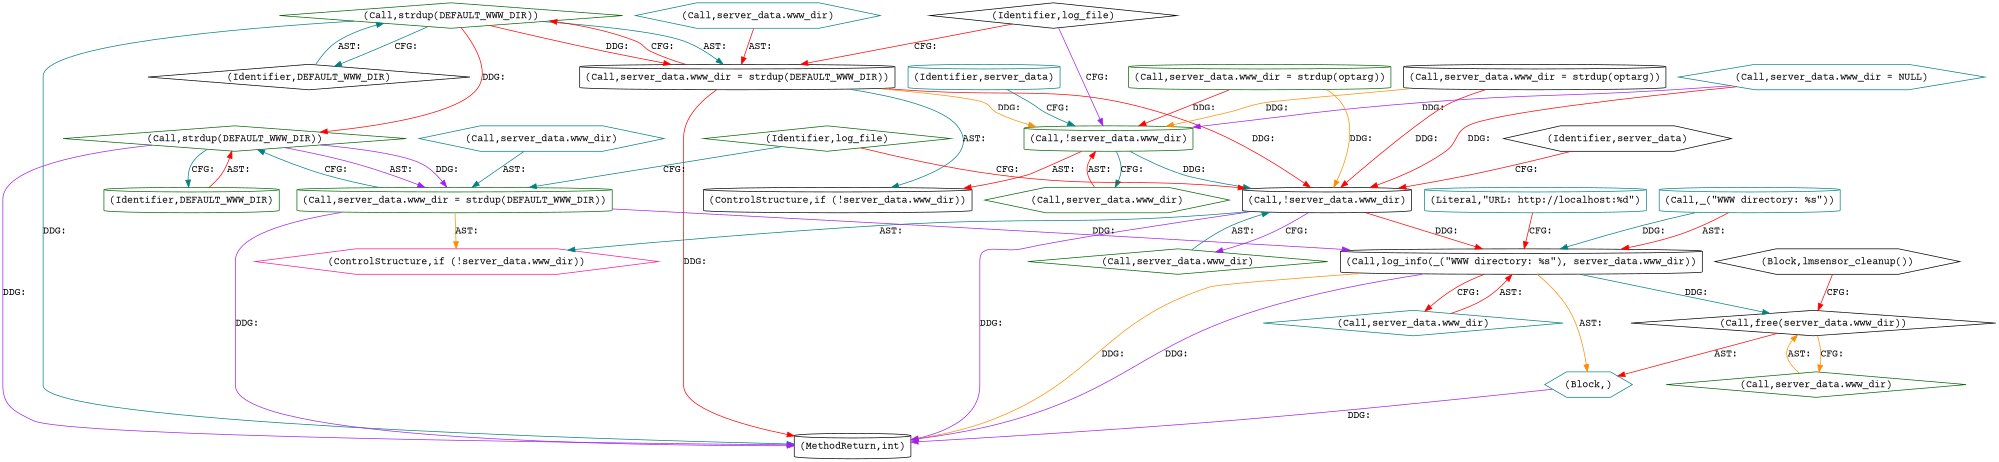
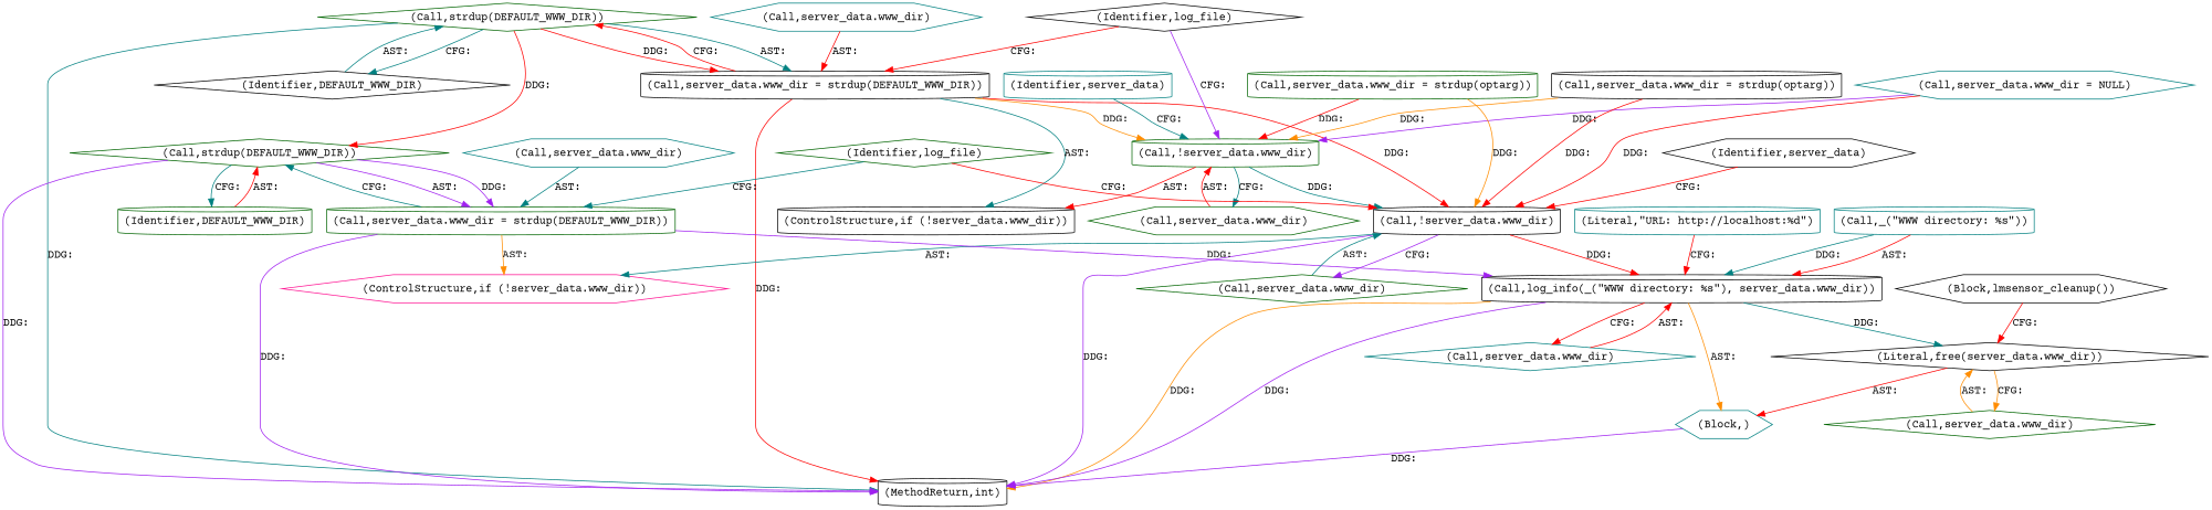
  digraph {
    fontname="Courier Prime"
    node [color=black fontname="Courier Prime" shape=cylinder]
    edge [color=red fontname="Courier Prime"]
    n1 [color=darkgreen label="(Call,strdup(DEFAULT_WWW_DIR))" shape=diamond]
    n2 [label="(Call,server_data.www_dir = strdup(DEFAULT_WWW_DIR))"]
    n3 [color=darkgreen label="(Call,strdup(DEFAULT_WWW_DIR))" shape=diamond]
    n4 [label="(Identifier,DEFAULT_WWW_DIR)" shape=diamond]
    n5 [label="(MethodReturn,int)"]
    n6 [color=darkgreen label="(Call,!server_data.www_dir)"]
    n7 [label="(Call,!server_data.www_dir)"]
    n8 [label="(ControlStructure,if (!server_data.www_dir))"]
    n9 [color=darkgreen label="(Call,server_data.www_dir = strdup(DEFAULT_WWW_DIR))"]
    n10 [color=darkgreen label="(Identifier,DEFAULT_WWW_DIR)"]
    n11 [color=darkgreen label="(Call,server_data.www_dir)" shape=hexagon]
    n12 [label="(Call,log_info(_(\"WWW directory: %s\"), server_data.www_dir))"]
    n13 [color=darkgreen label="(Call,server_data.www_dir)" shape=diamond]
    n14 [color=deeppink label="(ControlStructure,if (!server_data.www_dir))" shape=hexagon]
-   n15 [label="(Call,free(server_data.www_dir))" shape=diamond]
+   n15 [label="(Literal,free(server_data.www_dir))" shape=diamond]
    n16 [color=teal label="(Call,server_data.www_dir)" shape=diamond]
    n17 [color=teal label="(Block,)" shape=hexagon]
    n18 [color=darkgreen label="(Call,server_data.www_dir)" shape=diamond]
    n19 [color=teal label="(Call,server_data.www_dir = NULL)" shape=hexagon]
    n20 [color=darkgreen label="(Identifier,log_file)" shape=diamond]
    n21 [label="(Call,server_data.www_dir = strdup(optarg))"]
    n22 [color=teal label="(Call,_(\"WWW directory: %s\"))"]
    n23 [color=teal label="(Identifier,server_data)"]
    n24 [label="(Identifier,server_data)" shape=hexagon]
    n25 [color=teal label="(Literal,\"URL: http://localhost:%d\")"]
    n26 [color=teal label="(Call,server_data.www_dir)" shape=hexagon]
    n27 [color=teal label="(Call,server_data.www_dir)" shape=hexagon]
    n28 [label="(Identifier,log_file)" shape=diamond]
    n29 [label="(Block,lmsensor_cleanup())" shape=hexagon]
    n30 [color=darkgreen label="(Call,server_data.www_dir = strdup(optarg))"]
    n1 -> n2 [color=teal label="AST: "]
    n1 -> n2 [label="DDG: "]
    n1 -> n3 [label="DDG: "]
    n1 -> n4 [color=teal label="CFG: "]
    n1 -> n5 [color=teal label="DDG: "]
    n2 -> n1 [label="CFG: "]
    n2 -> n5 [label="DDG: "]
    n2 -> n6 [color=darkorange label="DDG: "]
    n2 -> n7 [label="DDG: "]
    n2 -> n8 [color=teal label="AST: "]
    n3 -> n5 [color=purple label="DDG: "]
    n3 -> n9 [color=purple label="AST: "]
    n3 -> n9 [color=purple label="DDG: "]
    n3 -> n10 [color=teal label="CFG: "]
    n4 -> n1 [color=teal label="AST: "]
    n6 -> n7 [color=teal label="DDG: "]
    n6 -> n8 [label="AST: "]
    n6 -> n11 [color=teal label="CFG: "]
    n7 -> n5 [color=purple label="DDG: "]
    n7 -> n12 [label="DDG: "]
    n7 -> n13 [color=purple label="CFG: "]
    n7 -> n14 [color=teal label="AST: "]
    n9 -> n3 [color=teal label="CFG: "]
    n9 -> n5 [color=purple label="DDG: "]
    n9 -> n12 [color=purple label="DDG: "]
    n9 -> n14 [color=darkorange label="AST: "]
    n10 -> n3 [label="AST: "]
    n11 -> n6 [label="AST: "]
    n12 -> n5 [color=darkorange label="DDG: "]
    n12 -> n5 [color=purple label="DDG: "]
    n12 -> n15 [color=teal label="DDG: "]
    n12 -> n16 [label="CFG: "]
    n12 -> n17 [color=darkorange label="AST: "]
    n13 -> n7 [color=teal label="AST: "]
    n15 -> n17 [label="AST: "]
    n15 -> n18 [color=darkorange label="CFG: "]
    n16 -> n12 [label="AST: "]
    n17 -> n5 [color=purple label="DDG: "]
    n18 -> n15 [color=darkorange label="AST: "]
    n19 -> n6 [color=purple label="DDG: "]
    n19 -> n7 [label="DDG: "]
    n20 -> n7 [label="CFG: "]
    n20 -> n9 [color=teal label="CFG: "]
    n21 -> n6 [color=darkorange label="DDG: "]
    n21 -> n7 [label="DDG: "]
    n22 -> n12 [label="AST: "]
    n22 -> n12 [color=teal label="DDG: "]
    n23 -> n6 [color=teal label="CFG: "]
    n24 -> n7 [label="CFG: "]
    n25 -> n12 [label="CFG: "]
    n26 -> n2 [label="AST: "]
    n27 -> n9 [color=teal label="AST: "]
    n28 -> n2 [label="CFG: "]
    n28 -> n6 [color=purple label="CFG: "]
    n29 -> n15 [label="CFG: "]
    n30 -> n6 [label="DDG: "]
    n30 -> n7 [color=darkorange label="DDG: "]
  }
